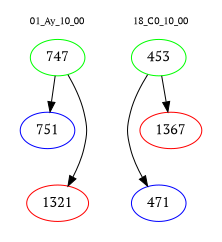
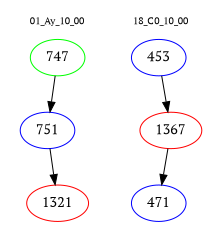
  digraph {
    fontname="PT Serif"
    node [color=green fontname="PT Serif"]
    edge [color=black fontname="PT Serif"]
    n1 [label=747]
    n2 [color=blue label=751]
    n3 [color=red label=1321]
-   n4 [label=453]
+   n4 [color=blue label=453]
    n5 [color=blue label=471]
    n6 [color=red label=1367]
    subgraph cluster_1 {
      color=white
      fontsize=10
      label="01_Ay_10_00"
      n1
      n2
      n3
    }
    subgraph cluster_2 {
      color=white
      fontsize=10
      label="18_C0_10_00"
      n4
      n5
      n6
    }
    n1 -> n2
-   n1 -> n3
-   n4 -> n5
+   n2 -> n3
+   n6 -> n5
    n4 -> n6
  }
